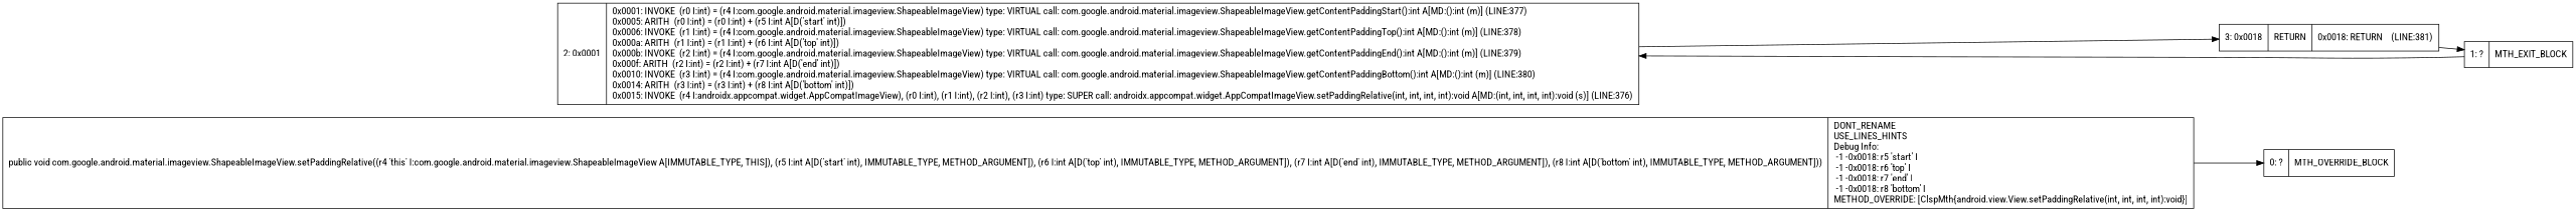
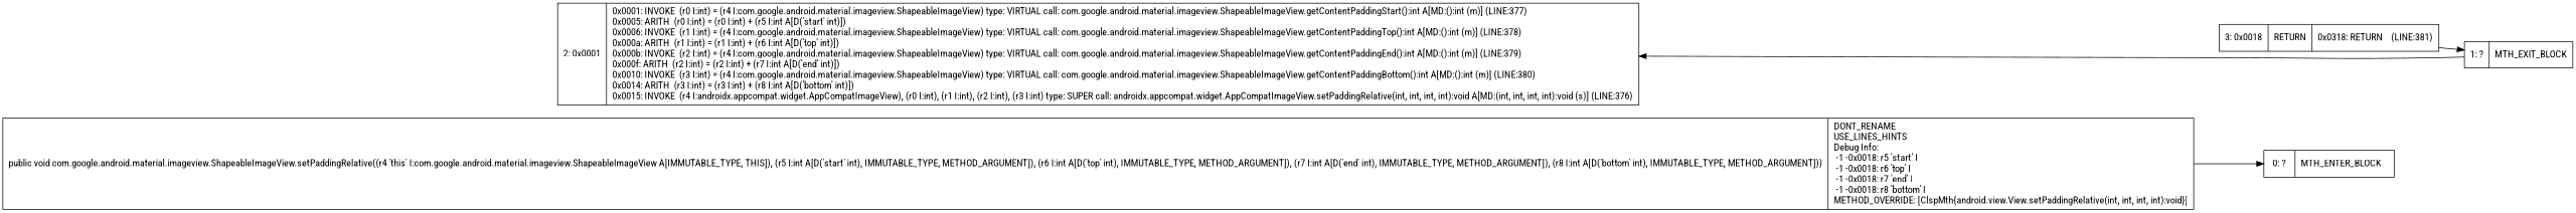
  digraph {
    fontname="Roboto Condensed"
    rankdir=LR
    node [fontname="Roboto Condensed" shape=record]
    edge [fontname="Roboto Condensed"]
-   n1 [label="{0\:\ ?|MTH_OVERRIDE_BLOCK\l}"]
+   n1 [label="{0\:\ ?|MTH_ENTER_BLOCK\l}"]
    n2 [label="{2\:\ 0x0001|0x0001: INVOKE  (r0 I:int) = (r4 I:com.google.android.material.imageview.ShapeableImageView) type: VIRTUAL call: com.google.android.material.imageview.ShapeableImageView.getContentPaddingStart():int A[MD:():int (m)] (LINE:377)\l0x0005: ARITH  (r0 I:int) = (r0 I:int) + (r5 I:int A[D('start' int)]) \l0x0006: INVOKE  (r1 I:int) = (r4 I:com.google.android.material.imageview.ShapeableImageView) type: VIRTUAL call: com.google.android.material.imageview.ShapeableImageView.getContentPaddingTop():int A[MD:():int (m)] (LINE:378)\l0x000a: ARITH  (r1 I:int) = (r1 I:int) + (r6 I:int A[D('top' int)]) \l0x000b: INVOKE  (r2 I:int) = (r4 I:com.google.android.material.imageview.ShapeableImageView) type: VIRTUAL call: com.google.android.material.imageview.ShapeableImageView.getContentPaddingEnd():int A[MD:():int (m)] (LINE:379)\l0x000f: ARITH  (r2 I:int) = (r2 I:int) + (r7 I:int A[D('end' int)]) \l0x0010: INVOKE  (r3 I:int) = (r4 I:com.google.android.material.imageview.ShapeableImageView) type: VIRTUAL call: com.google.android.material.imageview.ShapeableImageView.getContentPaddingBottom():int A[MD:():int (m)] (LINE:380)\l0x0014: ARITH  (r3 I:int) = (r3 I:int) + (r8 I:int A[D('bottom' int)]) \l0x0015: INVOKE  (r4 I:androidx.appcompat.widget.AppCompatImageView), (r0 I:int), (r1 I:int), (r2 I:int), (r3 I:int) type: SUPER call: androidx.appcompat.widget.AppCompatImageView.setPaddingRelative(int, int, int, int):void A[MD:(int, int, int, int):void (s)] (LINE:376)\l}"]
-   n3 [label="{3\:\ 0x0018|RETURN\l|0x0018: RETURN    (LINE:381)\l}"]
+   n3 [label="{3\:\ 0x0018|RETURN\l|0x0318: RETURN    (LINE:381)\l}"]
    n4 [label="{1\:\ ?|MTH_EXIT_BLOCK\l}"]
    n5 [label="{public void com.google.android.material.imageview.ShapeableImageView.setPaddingRelative((r4 'this' I:com.google.android.material.imageview.ShapeableImageView A[IMMUTABLE_TYPE, THIS]), (r5 I:int A[D('start' int), IMMUTABLE_TYPE, METHOD_ARGUMENT]), (r6 I:int A[D('top' int), IMMUTABLE_TYPE, METHOD_ARGUMENT]), (r7 I:int A[D('end' int), IMMUTABLE_TYPE, METHOD_ARGUMENT]), (r8 I:int A[D('bottom' int), IMMUTABLE_TYPE, METHOD_ARGUMENT]))  | DONT_RENAME\lUSE_LINES_HINTS\lDebug Info:\l  \-1 \-0x0018: r5 'start' I\l  \-1 \-0x0018: r6 'top' I\l  \-1 \-0x0018: r7 'end' I\l  \-1 \-0x0018: r8 'bottom' I\lMETHOD_OVERRIDE: [ClspMth\{android.view.View.setPaddingRelative(int, int, int, int):void\}]\l}"]
-   n2 -> n3
    n3 -> n4
    n4 -> n2
    n5 -> n1
  }
